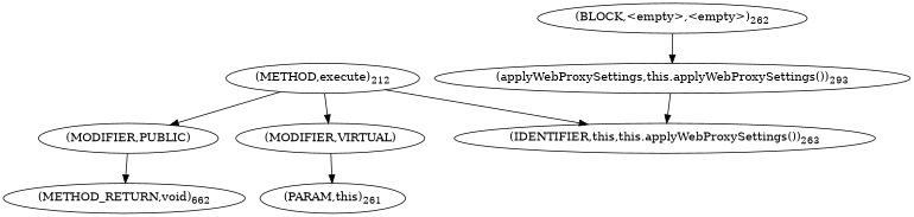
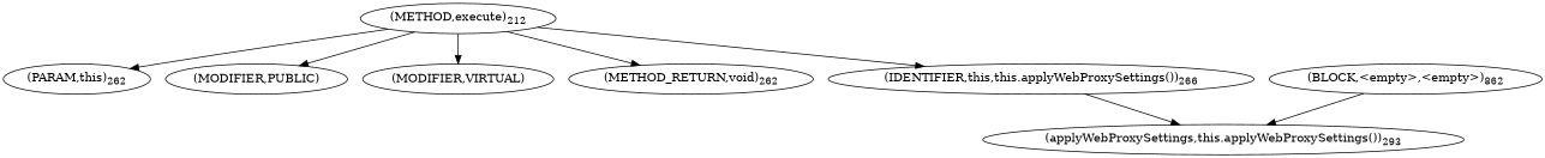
  digraph {
    n1 [label=<(METHOD,execute)<SUB>212</SUB>>]
-   n2 [label=<(PARAM,this)<SUB>261</SUB>>]
+   n2 [label=<(PARAM,this)<SUB>262</SUB>>]
    n3 [label=<(MODIFIER,PUBLIC)>]
    n4 [label=<(MODIFIER,VIRTUAL)>]
-   n5 [label=<(METHOD_RETURN,void)<SUB>662</SUB>>]
-   n6 [label=<(IDENTIFIER,this,this.applyWebProxySettings())<SUB>263</SUB>>]
-   n7 [label=<(BLOCK,&lt;empty&gt;,&lt;empty&gt;)<SUB>262</SUB>>]
+   n5 [label=<(METHOD_RETURN,void)<SUB>262</SUB>>]
+   n6 [label=<(IDENTIFIER,this,this.applyWebProxySettings())<SUB>266</SUB>>]
+   n7 [label=<(BLOCK,&lt;empty&gt;,&lt;empty&gt;)<SUB>862</SUB>>]
    n8 [label=<(applyWebProxySettings,this.applyWebProxySettings())<SUB>293</SUB>>]
-   n4 -> n2
+   n1 -> n2
    n1 -> n3
    n1 -> n4
-   n3 -> n5
+   n1 -> n5
    n1 -> n6
    n7 -> n8
-   n8 -> n6
+   n6 -> n8
  }
